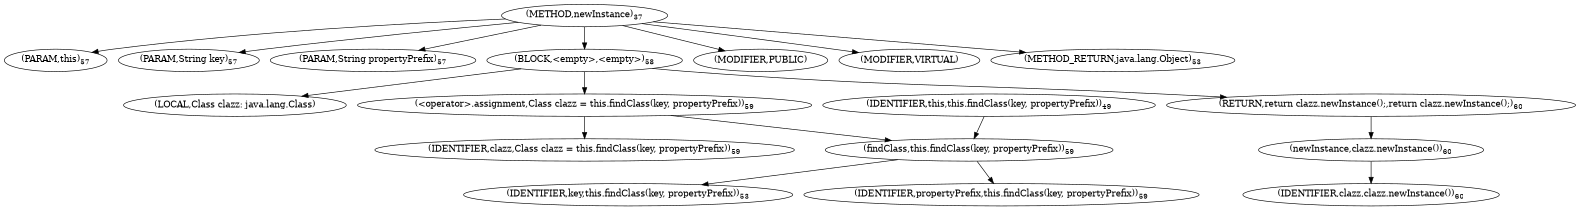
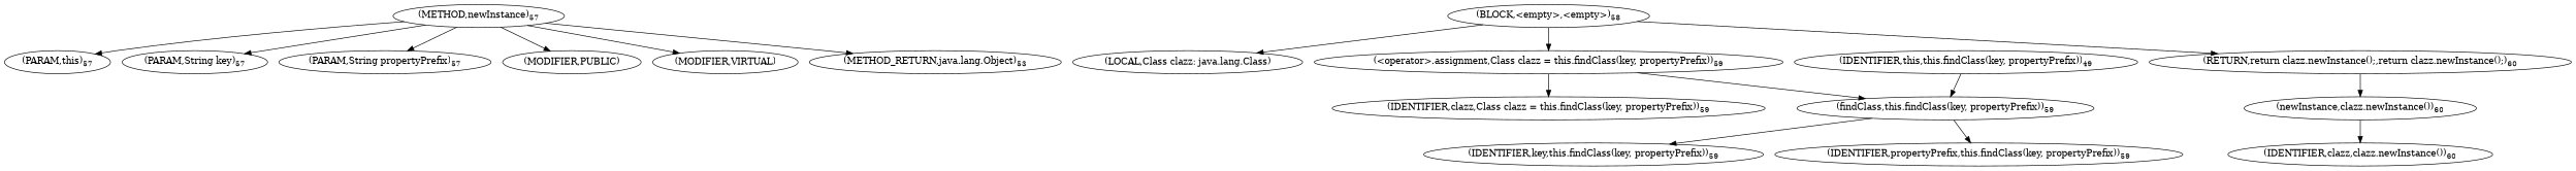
  digraph {
-   n1 [label=<(METHOD,newInstance)<SUB>37</SUB>>]
+   n1 [label=<(METHOD,newInstance)<SUB>57</SUB>>]
    n2 [label=<(PARAM,this)<SUB>57</SUB>>]
    n3 [label=<(PARAM,String key)<SUB>57</SUB>>]
    n4 [label=<(PARAM,String propertyPrefix)<SUB>57</SUB>>]
    n5 [label=<(BLOCK,&lt;empty&gt;,&lt;empty&gt;)<SUB>58</SUB>>]
    n6 [label=<(MODIFIER,PUBLIC)>]
    n7 [label=<(MODIFIER,VIRTUAL)>]
    n8 [label=<(METHOD_RETURN,java.lang.Object)<SUB>53</SUB>>]
    n9 [label=<(LOCAL,Class clazz: java.lang.Class)>]
    n10 [label=<(&lt;operator&gt;.assignment,Class clazz = this.findClass(key, propertyPrefix))<SUB>59</SUB>>]
    n11 [label=<(RETURN,return clazz.newInstance();,return clazz.newInstance();)<SUB>60</SUB>>]
    n12 [label=<(IDENTIFIER,clazz,Class clazz = this.findClass(key, propertyPrefix))<SUB>59</SUB>>]
    n13 [label=<(findClass,this.findClass(key, propertyPrefix))<SUB>59</SUB>>]
    n14 [label=<(newInstance,clazz.newInstance())<SUB>60</SUB>>]
-   n15 [label=<(IDENTIFIER,key,this.findClass(key, propertyPrefix))<SUB>53</SUB>>]
+   n15 [label=<(IDENTIFIER,key,this.findClass(key, propertyPrefix))<SUB>59</SUB>>]
    n16 [label=<(IDENTIFIER,propertyPrefix,this.findClass(key, propertyPrefix))<SUB>59</SUB>>]
    n17 [label=<(IDENTIFIER,this,this.findClass(key, propertyPrefix))<SUB>49</SUB>>]
    n18 [label=<(IDENTIFIER,clazz,clazz.newInstance())<SUB>60</SUB>>]
    n1 -> n2
    n1 -> n3
    n1 -> n4
-   n1 -> n5
    n1 -> n6
    n1 -> n7
    n1 -> n8
    n5 -> n9
    n5 -> n10
    n5 -> n11
    n10 -> n12
    n10 -> n13
    n11 -> n14
    n13 -> n15
    n13 -> n16
    n14 -> n18
    n17 -> n13
  }
